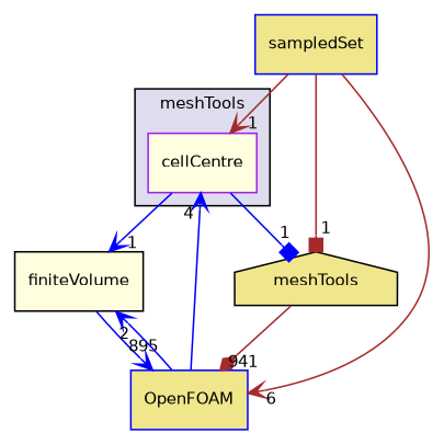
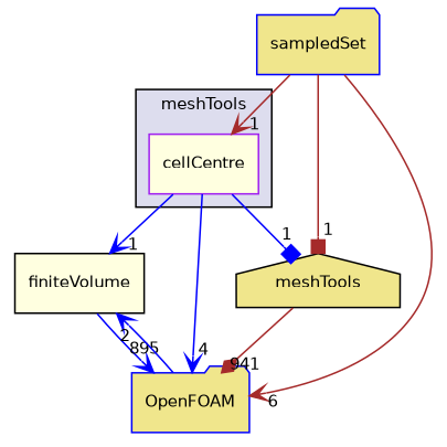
  digraph {
    compound=true
    node [color=black fillcolor=khaki fontname=Helvetica fontsize=10 shape=box style=filled]
    edge [arrowhead=vee color=blue headlabel=1 labeldistance=1.5 labelfontname=Helvetica labelfontsize=10]
    n1 [color=purple fillcolor=lightyellow label=cellCentre pencolor=black]
    n2 [fillcolor=lightyellow label=finiteVolume]
    n3 [label=meshTools shape=house]
-   n4 [color=blue label=OpenFOAM]
-   n5 [color=blue label=sampledSet]
+   n4 [color=blue label=OpenFOAM shape=folder]
+   n5 [color=blue label=sampledSet shape=folder]
    subgraph cluster_1 {
      bgcolor="#ddddee"
      fontname=Helvetica
      fontsize=10
      label=meshTools
      pencolor=black
      n1
    }
    n1 -> n2
    n1 -> n3 [arrowhead=box]
-   n4 -> n1 [headlabel=4]
+   n1 -> n4 [headlabel=4]
    n2 -> n4 [headlabel=895]
    n3 -> n4 [arrowhead=diamond color=brown headlabel=941]
    n4 -> n2 [headlabel=2]
    n5 -> n1 [color=brown]
    n5 -> n3 [arrowhead=box color=brown]
    n5 -> n4 [color=brown headlabel=6]
  }
